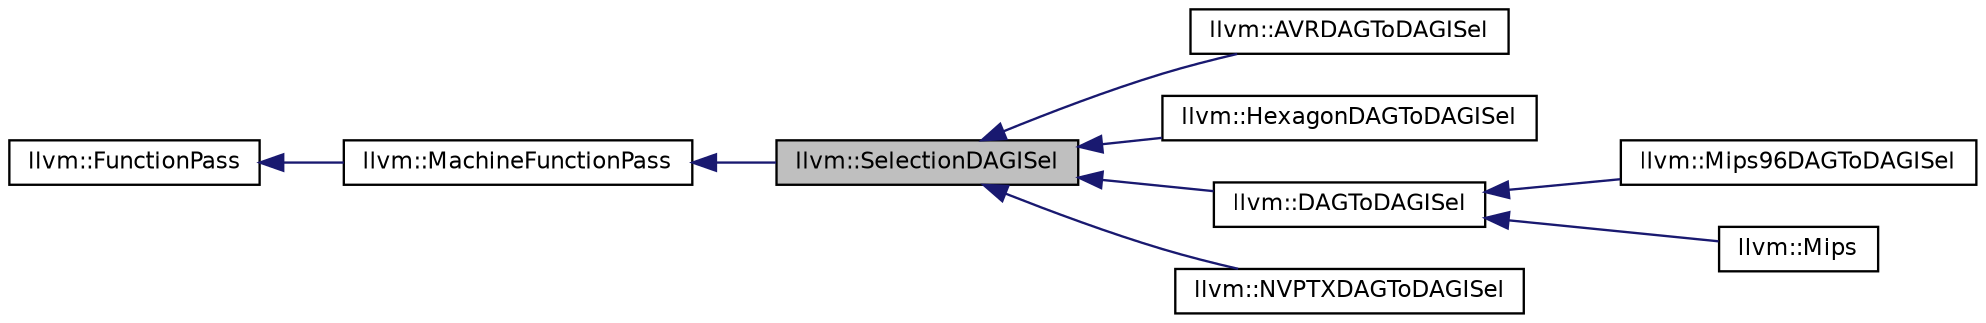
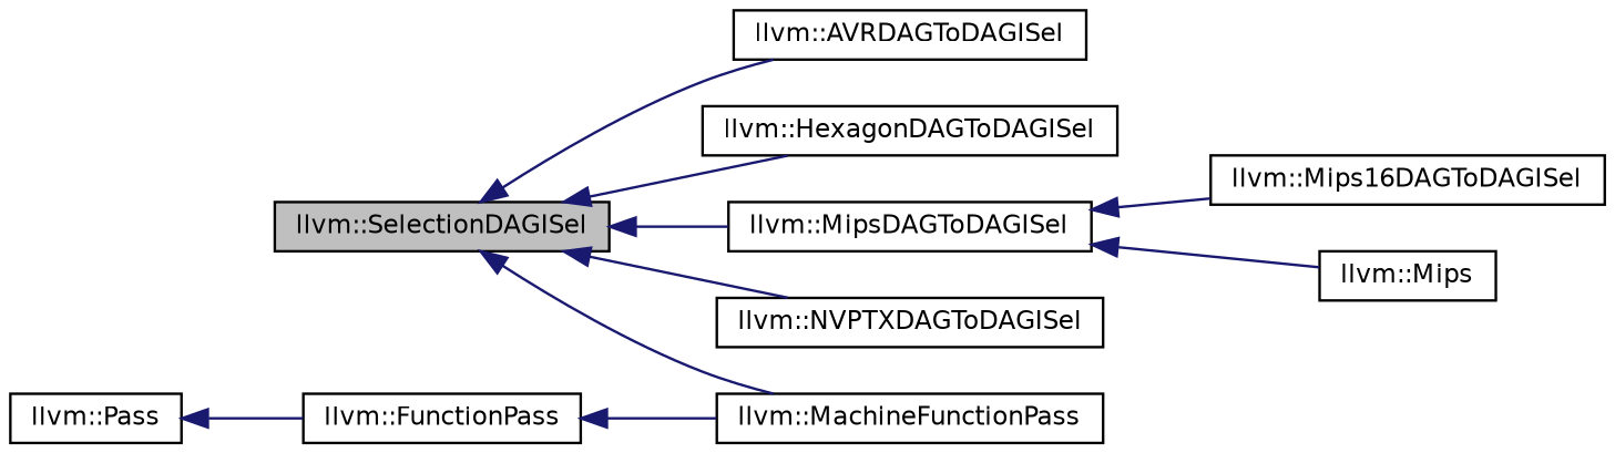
  digraph {
    rankdir=LR
    node [color=black fontname=Helvetica fontsize=10 shape=box]
    edge [color=midnightblue dir=back fontname=Helvetica fontsize=10 labelfontname=Helvetica labelfontsize=10 style=solid]
    n1 [fillcolor=grey75 fontcolor=black height=0.2 label="llvm::SelectionDAGISel" style=filled width=0.4]
    n2 [height=0.2 label="llvm::AVRDAGToDAGISel" width=0.4]
    n3 [height=0.2 label="llvm::HexagonDAGToDAGISel" width=0.4]
-   n4 [height=0.2 label="llvm::DAGToDAGISel" width=0.4]
+   n4 [height=0.2 label="llvm::MipsDAGToDAGISel" width=0.4]
    n5 [height=0.2 label="llvm::NVPTXDAGToDAGISel" width=0.4]
-   n6 [height=0.2 label="llvm::Mips96DAGToDAGISel" width=0.4]
+   n6 [height=0.2 label="llvm::Mips16DAGToDAGISel" width=0.4]
    n7 [height=0.2 label="llvm::Mips" width=0.4]
    n8 [height=0.2 label="llvm::MachineFunctionPass" width=0.4]
    n9 [height=0.2 label="llvm::FunctionPass" width=0.4]
+   n10 [height=0.2 label="llvm::Pass" width=0.4]
    n1 -> n2
    n1 -> n3
    n1 -> n4
    n1 -> n5
    n4 -> n6
    n4 -> n7
-   n8 -> n1
+   n1 -> n8
    n9 -> n8
+   n10 -> n9
  }
